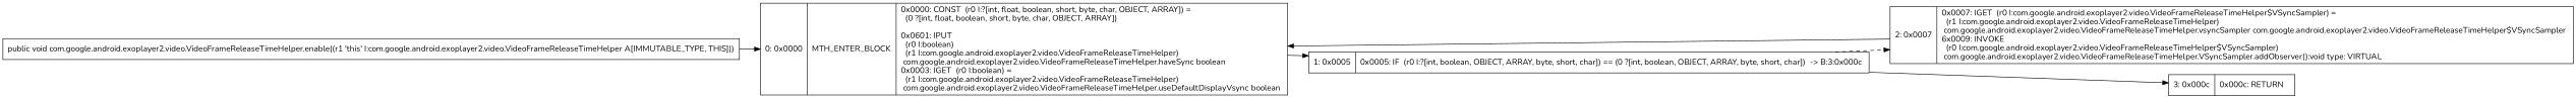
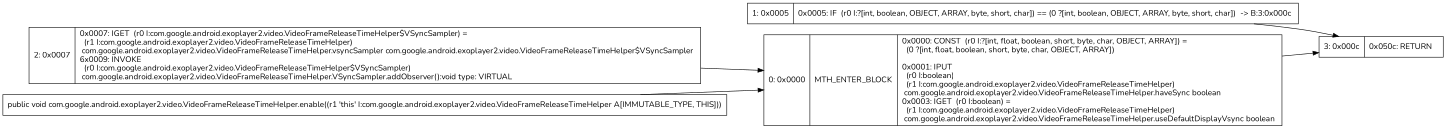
  digraph {
    fontname=Nunito
    rankdir=LR
    node [fontname=Nunito shape=record]
    edge [fontname=Nunito]
-   n1 [label="{0\:\ 0x0000|MTH_ENTER_BLOCK\l|0x0000: CONST  (r0 I:?[int, float, boolean, short, byte, char, OBJECT, ARRAY]) = \l  (0 ?[int, float, boolean, short, byte, char, OBJECT, ARRAY])\l \l0x0601: IPUT  \l  (r0 I:boolean)\l  (r1 I:com.google.android.exoplayer2.video.VideoFrameReleaseTimeHelper)\l com.google.android.exoplayer2.video.VideoFrameReleaseTimeHelper.haveSync boolean \l0x0003: IGET  (r0 I:boolean) = \l  (r1 I:com.google.android.exoplayer2.video.VideoFrameReleaseTimeHelper)\l com.google.android.exoplayer2.video.VideoFrameReleaseTimeHelper.useDefaultDisplayVsync boolean \l}"]
+   n1 [label="{0\:\ 0x0000|MTH_ENTER_BLOCK\l|0x0000: CONST  (r0 I:?[int, float, boolean, short, byte, char, OBJECT, ARRAY]) = \l  (0 ?[int, float, boolean, short, byte, char, OBJECT, ARRAY])\l \l0x0001: IPUT  \l  (r0 I:boolean)\l  (r1 I:com.google.android.exoplayer2.video.VideoFrameReleaseTimeHelper)\l com.google.android.exoplayer2.video.VideoFrameReleaseTimeHelper.haveSync boolean \l0x0003: IGET  (r0 I:boolean) = \l  (r1 I:com.google.android.exoplayer2.video.VideoFrameReleaseTimeHelper)\l com.google.android.exoplayer2.video.VideoFrameReleaseTimeHelper.useDefaultDisplayVsync boolean \l}"]
    n2 [label="{1\:\ 0x0005|0x0005: IF  (r0 I:?[int, boolean, OBJECT, ARRAY, byte, short, char]) == (0 ?[int, boolean, OBJECT, ARRAY, byte, short, char])  \-\> B:3:0x000c \l}"]
    n3 [label="{2\:\ 0x0007|0x0007: IGET  (r0 I:com.google.android.exoplayer2.video.VideoFrameReleaseTimeHelper$VSyncSampler) = \l  (r1 I:com.google.android.exoplayer2.video.VideoFrameReleaseTimeHelper)\l com.google.android.exoplayer2.video.VideoFrameReleaseTimeHelper.vsyncSampler com.google.android.exoplayer2.video.VideoFrameReleaseTimeHelper$VSyncSampler \l6x0009: INVOKE  \l  (r0 I:com.google.android.exoplayer2.video.VideoFrameReleaseTimeHelper$VSyncSampler)\l com.google.android.exoplayer2.video.VideoFrameReleaseTimeHelper.VSyncSampler.addObserver():void type: VIRTUAL \l}"]
-   n4 [label="{3\:\ 0x000c|0x000c: RETURN   \l}"]
+   n4 [label="{3\:\ 0x000c|0x050c: RETURN   \l}"]
    n5 [label="{public void com.google.android.exoplayer2.video.VideoFrameReleaseTimeHelper.enable((r1 'this' I:com.google.android.exoplayer2.video.VideoFrameReleaseTimeHelper A[IMMUTABLE_TYPE, THIS])) }"]
-   n1 -> n2
-   n2 -> n3 [style=dashed]
+   n1 -> n4
    n2 -> n4
    n3 -> n1
    n5 -> n1
  }
